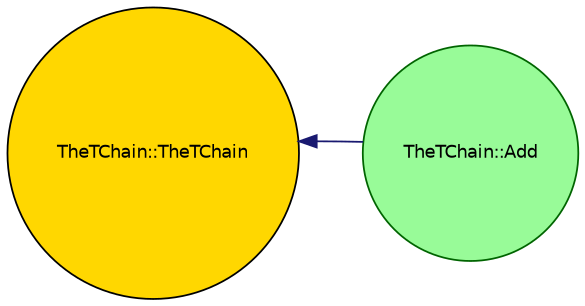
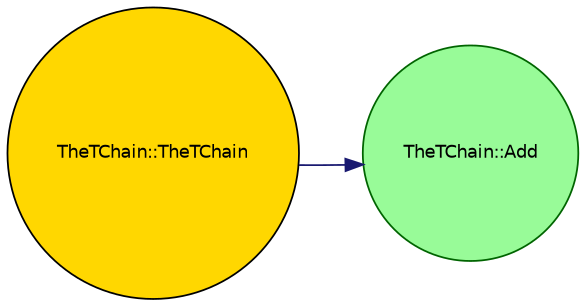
  digraph {
    rankdir=LR
    node [fontname=Helvetica fontsize=10 shape=circle style=filled]
    n1 [color=black fillcolor=gold fontcolor=black height=0.2 label="TheTChain::TheTChain" width=0.4]
    n2 [color=darkgreen fillcolor=palegreen height=0.2 label="TheTChain::Add" width=0.4]
-   n2 -> n1 [color=midnightblue fontname=Helvetica fontsize=10 labelfontname=Helvetica labelfontsize=10 style=solid]
+   n1 -> n2 [color=midnightblue fontname=Helvetica fontsize=10 labelfontname=Helvetica labelfontsize=10 style=solid]
  }
